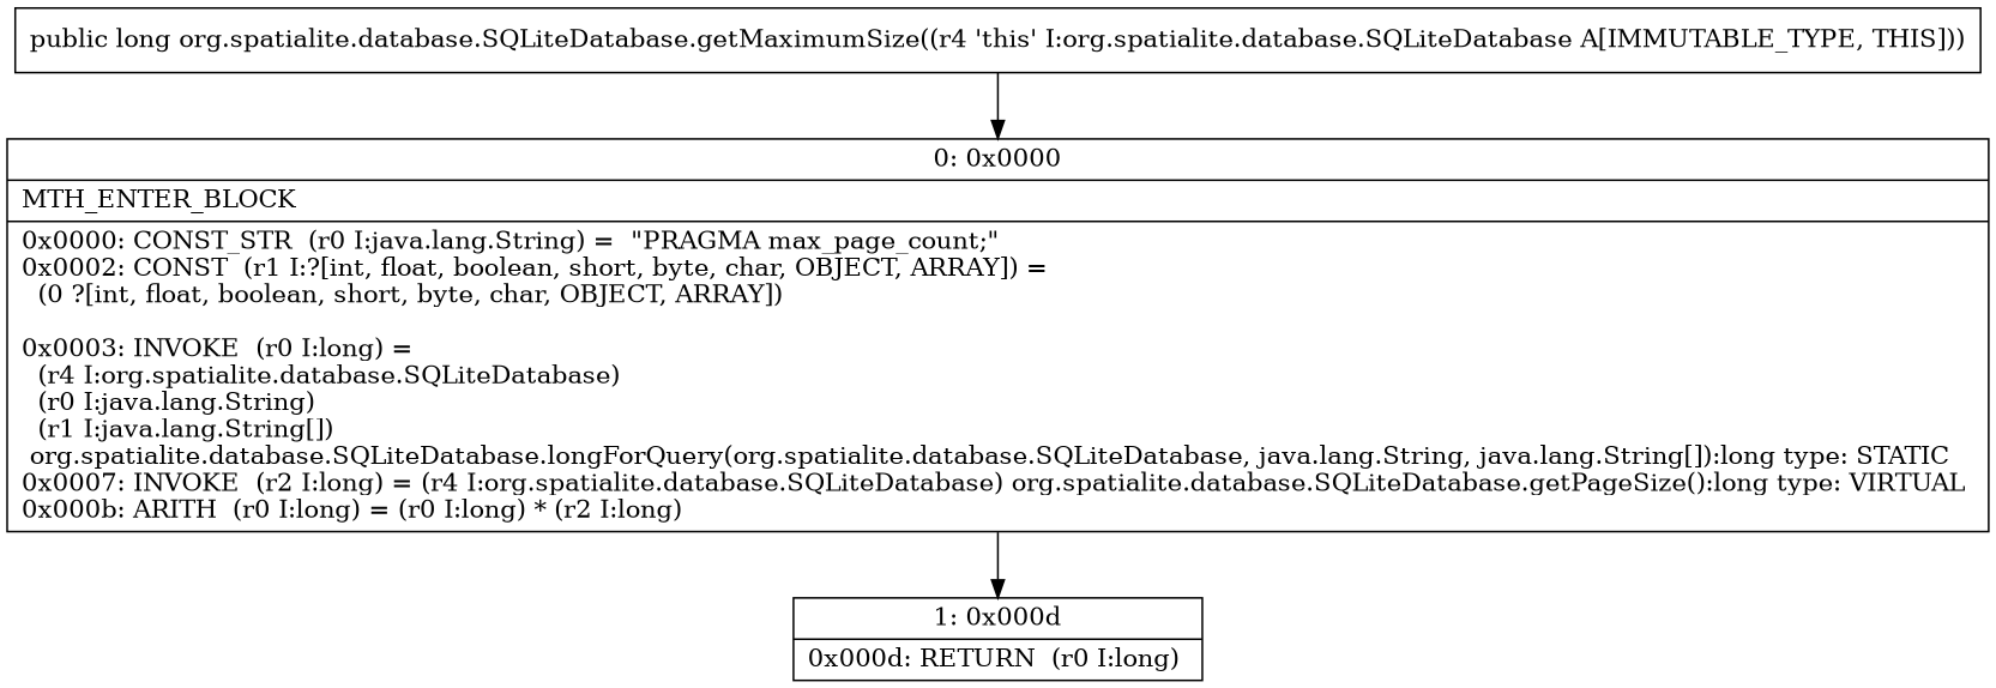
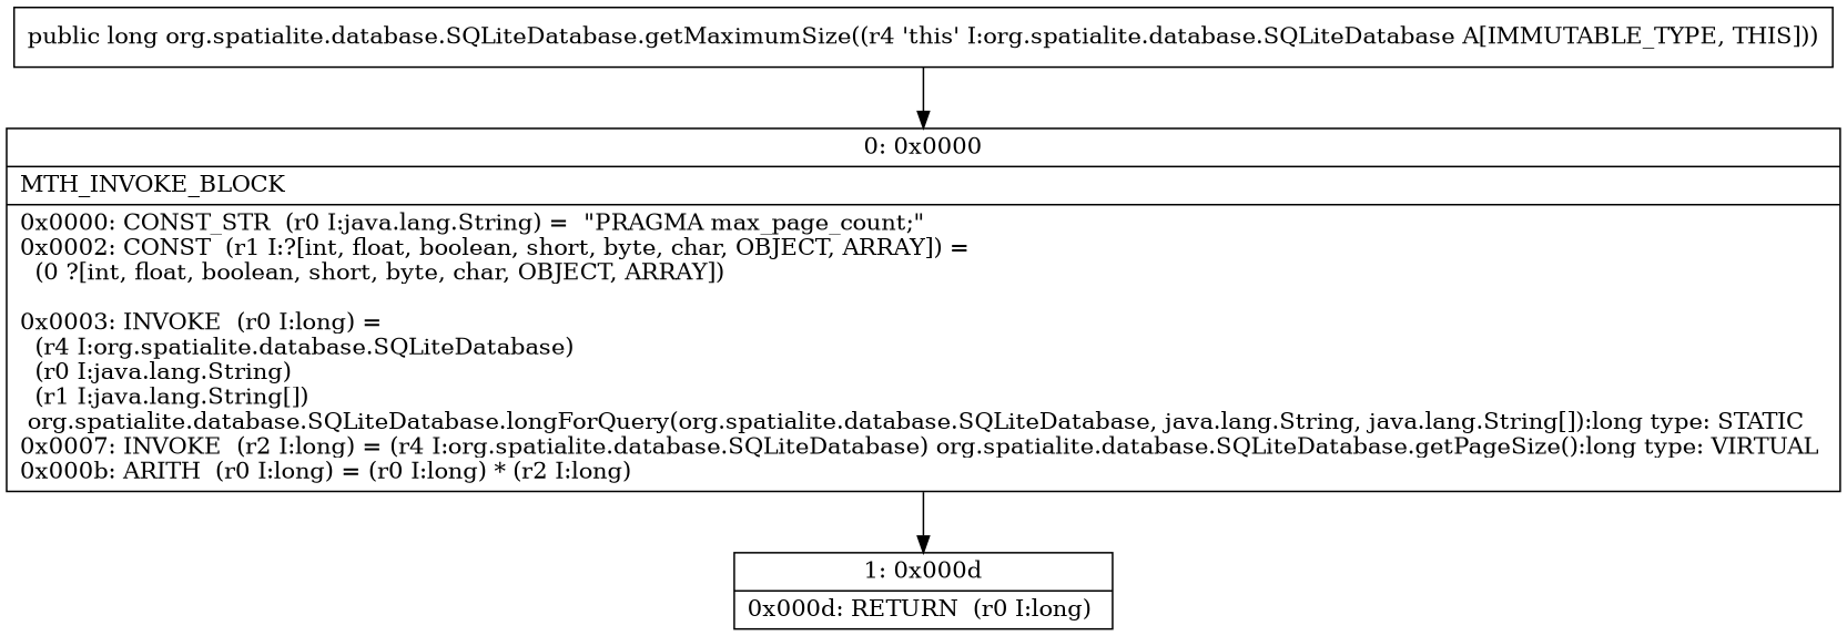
  digraph {
    node [shape=record]
-   n1 [label="{0\:\ 0x0000|MTH_ENTER_BLOCK\l|0x0000: CONST_STR  (r0 I:java.lang.String) =  \"PRAGMA max_page_count;\" \l0x0002: CONST  (r1 I:?[int, float, boolean, short, byte, char, OBJECT, ARRAY]) = \l  (0 ?[int, float, boolean, short, byte, char, OBJECT, ARRAY])\l \l0x0003: INVOKE  (r0 I:long) = \l  (r4 I:org.spatialite.database.SQLiteDatabase)\l  (r0 I:java.lang.String)\l  (r1 I:java.lang.String[])\l org.spatialite.database.SQLiteDatabase.longForQuery(org.spatialite.database.SQLiteDatabase, java.lang.String, java.lang.String[]):long type: STATIC \l0x0007: INVOKE  (r2 I:long) = (r4 I:org.spatialite.database.SQLiteDatabase) org.spatialite.database.SQLiteDatabase.getPageSize():long type: VIRTUAL \l0x000b: ARITH  (r0 I:long) = (r0 I:long) * (r2 I:long) \l}"]
+   n1 [label="{0\:\ 0x0000|MTH_INVOKE_BLOCK\l|0x0000: CONST_STR  (r0 I:java.lang.String) =  \"PRAGMA max_page_count;\" \l0x0002: CONST  (r1 I:?[int, float, boolean, short, byte, char, OBJECT, ARRAY]) = \l  (0 ?[int, float, boolean, short, byte, char, OBJECT, ARRAY])\l \l0x0003: INVOKE  (r0 I:long) = \l  (r4 I:org.spatialite.database.SQLiteDatabase)\l  (r0 I:java.lang.String)\l  (r1 I:java.lang.String[])\l org.spatialite.database.SQLiteDatabase.longForQuery(org.spatialite.database.SQLiteDatabase, java.lang.String, java.lang.String[]):long type: STATIC \l0x0007: INVOKE  (r2 I:long) = (r4 I:org.spatialite.database.SQLiteDatabase) org.spatialite.database.SQLiteDatabase.getPageSize():long type: VIRTUAL \l0x000b: ARITH  (r0 I:long) = (r0 I:long) * (r2 I:long) \l}"]
    n2 [label="{1\:\ 0x000d|0x000d: RETURN  (r0 I:long) \l}"]
    n3 [label="{public long org.spatialite.database.SQLiteDatabase.getMaximumSize((r4 'this' I:org.spatialite.database.SQLiteDatabase A[IMMUTABLE_TYPE, THIS])) }"]
    n1 -> n2
    n3 -> n1
  }
